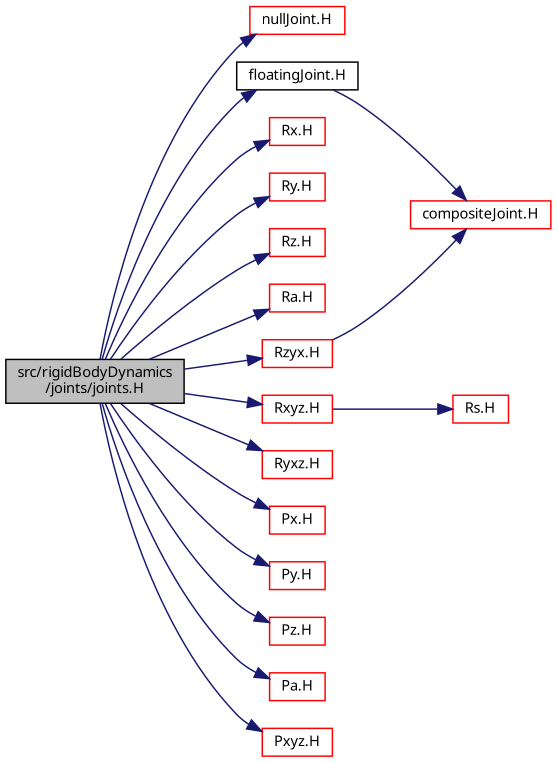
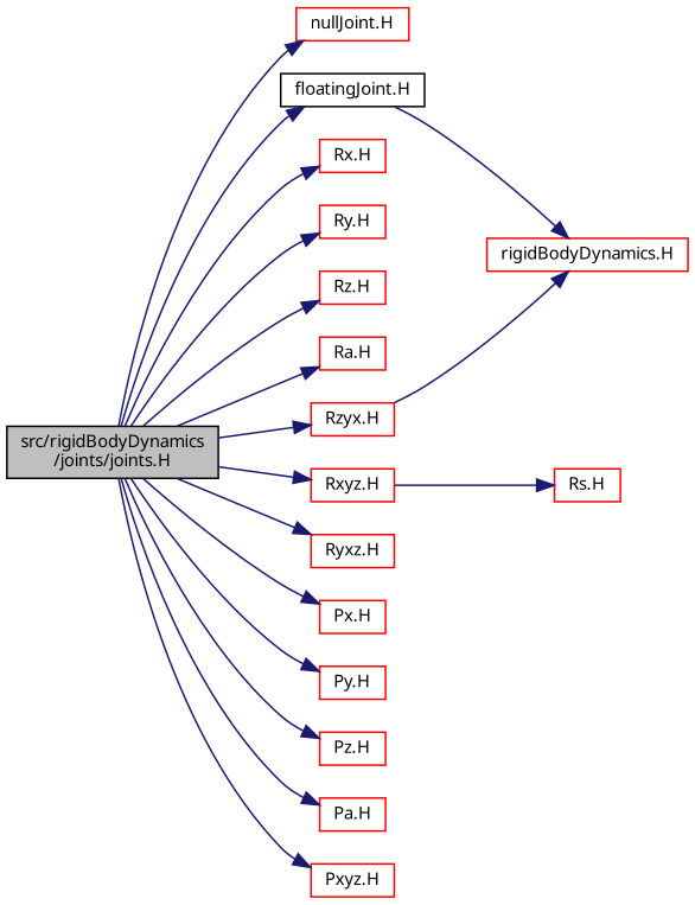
  digraph {
    fontname="Noto Sans"
    rankdir=LR
    node [color=red fontname="Noto Sans" fontsize=10 shape=record]
    edge [color=midnightblue fontname="Noto Sans" fontsize=10 labelfontname=Helvetica labelfontsize=10 style=solid]
    n1 [color=black fillcolor=grey75 fontcolor=black height=0.2 label="src/rigidBodyDynamics\l/joints/joints.H" style=filled width=0.4]
    n2 [height=0.2 label="nullJoint.H" width=0.4]
    n3 [color=black height=0.2 label="floatingJoint.H" width=0.4]
    n4 [height=0.2 label="Rx.H" width=0.4]
    n5 [height=0.2 label="Ry.H" width=0.4]
    n6 [height=0.2 label="Rz.H" width=0.4]
    n7 [height=0.2 label="Ra.H" width=0.4]
    n8 [height=0.2 label="Rzyx.H" width=0.4]
    n9 [height=0.2 label="Rxyz.H" width=0.4]
    n10 [height=0.2 label="Ryxz.H" width=0.4]
    n11 [height=0.2 label="Px.H" width=0.4]
    n12 [height=0.2 label="Py.H" width=0.4]
    n13 [height=0.2 label="Pz.H" width=0.4]
    n14 [height=0.2 label="Pa.H" width=0.4]
    n15 [height=0.2 label="Pxyz.H" width=0.4]
-   n16 [height=0.2 label="compositeJoint.H" width=0.4]
+   n16 [height=0.2 label="rigidBodyDynamics.H" width=0.4]
    n17 [height=0.2 label="Rs.H" width=0.4]
    n1 -> n2
    n1 -> n3
    n1 -> n4
    n1 -> n5
    n1 -> n6
    n1 -> n7
    n1 -> n8
    n1 -> n9
    n1 -> n10
    n1 -> n11
    n1 -> n12
    n1 -> n13
    n1 -> n14
    n1 -> n15
    n3 -> n16
    n8 -> n16
    n9 -> n17
  }
